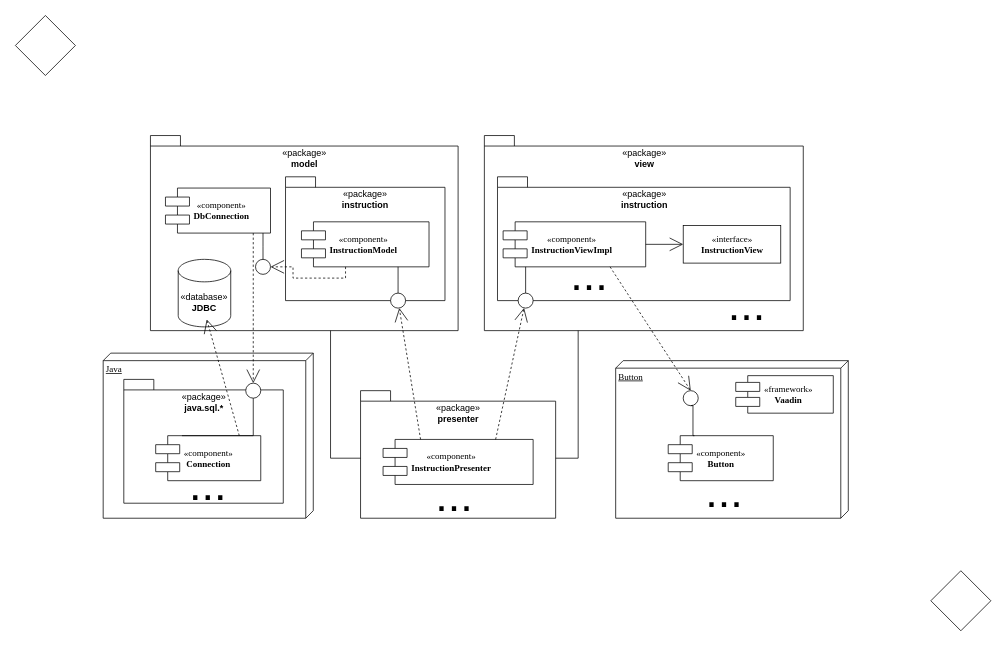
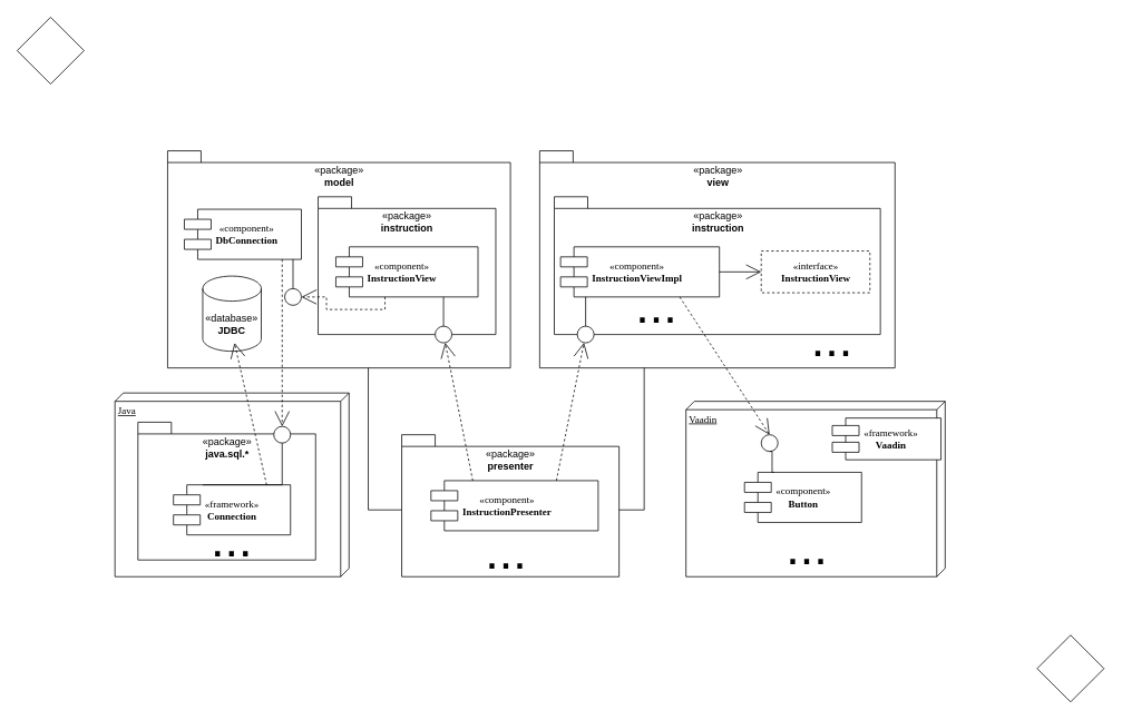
  <mxCell id="0" />
  <mxCell id="1" parent="0" />
  <mxCell id="2" value="Java" style="verticalAlign=top;align=left;spacingTop=8;spacingLeft=2;spacingRight=12;shape=cube;size=10;direction=south;fontStyle=4;html=1;rounded=0;shadow=0;comic=0;labelBackgroundColor=none;strokeWidth=1;fontFamily=Verdana;fontSize=12" vertex="1" parent="1"><mxGeometry x="137" y="470" width="280" height="220" as="geometry" /></mxCell>
  <mxCell id="3" value="&lt;span style=&quot;font-weight: normal&quot;&gt;«package»&lt;/span&gt;&lt;br&gt;&lt;b&gt;java.sql.*&lt;/b&gt;" style="shape=folder;fontStyle=1;spacingTop=10;tabWidth=40;tabHeight=14;tabPosition=left;html=1;align=center;verticalAlign=top;" vertex="1" parent="1"><mxGeometry x="164.5" y="505" width="212.5" height="165" as="geometry" /></mxCell>
  <mxCell id="4" value="&lt;span style=&quot;font-weight: normal&quot;&gt;«package»&lt;/span&gt;&lt;br&gt;&lt;b&gt;model&lt;/b&gt;" style="shape=folder;fontStyle=1;spacingTop=10;tabWidth=40;tabHeight=14;tabPosition=left;html=1;align=center;verticalAlign=top;" vertex="1" parent="1"><mxGeometry x="200" y="180" width="410" height="260" as="geometry" /></mxCell>
  <mxCell id="5" value="&lt;span style=&quot;font-weight: normal&quot;&gt;«package»&lt;/span&gt;&lt;br&gt;&lt;b&gt;instruction&lt;/b&gt;" style="shape=folder;fontStyle=1;spacingTop=10;tabWidth=40;tabHeight=14;tabPosition=left;html=1;align=center;verticalAlign=top;" vertex="1" parent="1"><mxGeometry x="380" y="235" width="212.5" height="165" as="geometry" /></mxCell>
  <mxCell id="6" value="&lt;span style=&quot;font-weight: normal&quot;&gt;«package»&lt;/span&gt;&lt;br&gt;&lt;b&gt;presenter&lt;/b&gt;" style="shape=folder;fontStyle=1;spacingTop=10;tabWidth=40;tabHeight=14;tabPosition=left;html=1;align=center;verticalAlign=top;" vertex="1" parent="1"><mxGeometry x="480" y="520" width="260" height="170" as="geometry" /></mxCell>
  <mxCell id="7" value="&lt;span style=&quot;font-weight: normal&quot;&gt;«package»&lt;/span&gt;&lt;br&gt;&lt;b&gt;view&lt;/b&gt;" style="shape=folder;fontStyle=1;spacingTop=10;tabWidth=40;tabHeight=14;tabPosition=left;html=1;align=center;verticalAlign=top;" vertex="1" parent="1"><mxGeometry x="645" y="180" width="425" height="260" as="geometry" /></mxCell>
  <mxCell id="8" value="&lt;span style=&quot;font-weight: normal&quot;&gt;«package»&lt;/span&gt;&lt;br&gt;&lt;b&gt;instruction&lt;/b&gt;" style="shape=folder;fontStyle=1;spacingTop=10;tabWidth=40;tabHeight=14;tabPosition=left;html=1;align=center;verticalAlign=top;" vertex="1" parent="1"><mxGeometry x="662.5" y="235" width="390" height="165" as="geometry" /></mxCell>
- <mxCell id="9" value="&lt;div align=&quot;center&quot;&gt;«component»&lt;br&gt;&lt;/div&gt;&lt;div align=&quot;center&quot;&gt;&lt;b&gt;InstructionModel&lt;/b&gt;&lt;/div&gt;" style="shape=component;align=left;spacingLeft=36;rounded=0;shadow=0;comic=0;labelBackgroundColor=none;strokeWidth=1;fontFamily=Verdana;fontSize=12;html=1;" parent="1" vertex="1"><mxGeometry x="401.25" y="295" width="170" height="60" as="geometry" /></mxCell>
+ <mxCell id="9" value="&lt;div align=&quot;center&quot;&gt;«component»&lt;br&gt;&lt;/div&gt;&lt;div align=&quot;center&quot;&gt;&lt;b&gt;InstructionView&lt;/b&gt;&lt;/div&gt;" style="shape=component;align=left;spacingLeft=36;rounded=0;shadow=0;comic=0;labelBackgroundColor=none;strokeWidth=1;fontFamily=Verdana;fontSize=12;html=1;" parent="1" vertex="1"><mxGeometry x="401.25" y="295" width="170" height="60" as="geometry" /></mxCell>
  <mxCell id="10" value="" style="ellipse;whiteSpace=wrap;html=1;rounded=0;shadow=0;comic=0;labelBackgroundColor=none;strokeWidth=1;fontFamily=Verdana;fontSize=12;align=center;" parent="1" vertex="1"><mxGeometry x="520" y="390" width="20" height="20" as="geometry" /></mxCell>
  <mxCell id="11" value="&lt;div align=&quot;center&quot;&gt;«component»&lt;br&gt;&lt;/div&gt;&lt;div align=&quot;center&quot;&gt;&lt;b&gt;InstructionViewImpl&lt;/b&gt;&lt;/div&gt;" style="shape=component;align=left;spacingLeft=36;rounded=0;shadow=0;comic=0;labelBackgroundColor=none;strokeWidth=1;fontFamily=Verdana;fontSize=12;html=1;" parent="1" vertex="1"><mxGeometry x="670" y="295" width="190" height="60" as="geometry" /></mxCell>
- <mxCell id="12" value="«interface»&lt;br&gt;&lt;b&gt;InstructionView&lt;/b&gt;" style="html=1;rounded=0;shadow=0;comic=0;labelBackgroundColor=none;strokeWidth=1;fontFamily=Verdana;fontSize=12;align=center;" parent="1" vertex="1"><mxGeometry x="910" y="300" width="130" height="50" as="geometry" /></mxCell>
+ <mxCell id="12" value="«interface»&lt;br&gt;&lt;b&gt;InstructionView&lt;/b&gt;" style="html=1;rounded=0;shadow=0;comic=0;labelBackgroundColor=none;strokeWidth=1;fontFamily=Verdana;fontSize=12;align=center;dashed=1;" parent="1" vertex="1"><mxGeometry x="910" y="300" width="130" height="50" as="geometry" /></mxCell>
  <mxCell id="13" value="" style="ellipse;whiteSpace=wrap;html=1;rounded=0;shadow=0;comic=0;labelBackgroundColor=none;strokeWidth=1;fontFamily=Verdana;fontSize=12;align=center;" parent="1" vertex="1"><mxGeometry x="690" y="390" width="20" height="20" as="geometry" /></mxCell>
- <mxCell id="14" value="&lt;div align=&quot;center&quot;&gt;«component»&lt;br&gt;&lt;/div&gt;&lt;div align=&quot;center&quot;&gt;&lt;b&gt;InstructionPresenter&lt;/b&gt;&lt;/div&gt;" style="shape=component;align=left;spacingLeft=36;rounded=0;shadow=0;comic=0;labelBackgroundColor=none;strokeWidth=1;fontFamily=Verdana;fontSize=12;html=1;" parent="1" vertex="1"><mxGeometry x="510" y="585" width="200" height="60" as="geometry" /></mxCell>
+ <mxCell id="14" value="&lt;div align=&quot;center&quot;&gt;«component»&lt;br&gt;&lt;/div&gt;&lt;div align=&quot;center&quot;&gt;&lt;b&gt;InstructionPresenter&lt;/b&gt;&lt;/div&gt;" style="shape=component;align=left;spacingLeft=36;rounded=0;shadow=0;comic=0;labelBackgroundColor=none;strokeWidth=1;fontFamily=Verdana;fontSize=12;html=1;" parent="1" vertex="1"><mxGeometry x="515" y="575" width="200" height="60" as="geometry" /></mxCell>
  <mxCell id="15" style="edgeStyle=none;rounded=0;html=1;dashed=1;labelBackgroundColor=none;startArrow=none;startFill=0;startSize=8;endArrow=open;endFill=0;endSize=16;fontFamily=Verdana;fontSize=12;exitX=0.25;exitY=0;exitDx=0;exitDy=0;" parent="1" source="14" target="10" edge="1"><mxGeometry relative="1" as="geometry" /></mxCell>
  <mxCell id="16" style="edgeStyle=none;rounded=0;html=1;dashed=1;labelBackgroundColor=none;startArrow=none;startFill=0;startSize=8;endArrow=open;endFill=0;endSize=16;fontFamily=Verdana;fontSize=12;exitX=0.75;exitY=0;exitDx=0;exitDy=0;" parent="1" source="14" target="13" edge="1"><mxGeometry relative="1" as="geometry" /></mxCell>
  <mxCell id="17" style="edgeStyle=elbowEdgeStyle;rounded=0;html=1;labelBackgroundColor=none;startArrow=none;startFill=0;startSize=8;endArrow=none;endFill=0;endSize=16;fontFamily=Verdana;fontSize=12;" parent="1" source="13" edge="1"><mxGeometry relative="1" as="geometry"><mxPoint x="700" y="355" as="targetPoint" /></mxGeometry></mxCell>
  <mxCell id="18" style="edgeStyle=elbowEdgeStyle;rounded=0;html=1;labelBackgroundColor=none;startArrow=none;startFill=0;startSize=8;endArrow=none;endFill=0;endSize=16;fontFamily=Verdana;fontSize=12;" parent="1" source="10" edge="1"><mxGeometry relative="1" as="geometry"><mxPoint x="530" y="355" as="targetPoint" /></mxGeometry></mxCell>
  <mxCell id="19" style="edgeStyle=orthogonalEdgeStyle;rounded=0;html=1;labelBackgroundColor=none;startArrow=none;startFill=0;startSize=8;endArrow=open;endFill=0;endSize=16;fontFamily=Verdana;fontSize=12;dashed=1;entryX=1;entryY=0.5;entryDx=0;entryDy=0;" parent="1" source="9" target="34" edge="1"><mxGeometry relative="1" as="geometry"><Array as="points"><mxPoint x="460" y="370" /><mxPoint x="390" y="370" /><mxPoint x="390" y="355" /></Array><mxPoint x="325" y="350" as="targetPoint" /></mxGeometry></mxCell>
  <mxCell id="20" style="edgeStyle=orthogonalEdgeStyle;rounded=0;html=1;dashed=0;labelBackgroundColor=none;startArrow=none;startFill=0;startSize=8;endArrow=open;endFill=0;endSize=16;fontFamily=Verdana;fontSize=12;" parent="1" source="11" target="12" edge="1"><mxGeometry relative="1" as="geometry" /></mxCell>
  <mxCell id="21" style="edgeStyle=orthogonalEdgeStyle;rounded=0;html=1;labelBackgroundColor=none;startArrow=none;startFill=0;startSize=8;endArrow=none;endFill=0;endSize=16;fontFamily=Verdana;fontSize=12;" parent="1" edge="1"><mxGeometry relative="1" as="geometry"><Array as="points"><mxPoint x="770" y="610" /></Array><mxPoint x="740" y="610" as="sourcePoint" /><mxPoint x="770" y="440" as="targetPoint" /></mxGeometry></mxCell>
  <mxCell id="22" style="edgeStyle=orthogonalEdgeStyle;rounded=0;html=1;labelBackgroundColor=none;startArrow=none;startFill=0;startSize=8;endArrow=none;endFill=0;endSize=16;fontFamily=Verdana;fontSize=12;" parent="1" edge="1"><mxGeometry relative="1" as="geometry"><Array as="points"><mxPoint x="440" y="610" /></Array><mxPoint x="480" y="610" as="sourcePoint" /><mxPoint x="440" y="440" as="targetPoint" /></mxGeometry></mxCell>
- <mxCell id="23" value="Button" style="verticalAlign=top;align=left;spacingTop=8;spacingLeft=2;spacingRight=12;shape=cube;size=10;direction=south;fontStyle=4;html=1;rounded=0;shadow=0;comic=0;labelBackgroundColor=none;strokeWidth=1;fontFamily=Verdana;fontSize=12" vertex="1" parent="1"><mxGeometry x="820" y="480" width="310" height="210" as="geometry" /></mxCell>
- <mxCell id="24" value="&lt;div align=&quot;center&quot;&gt;«component»&lt;br&gt;&lt;/div&gt;&lt;div align=&quot;center&quot;&gt;&lt;b&gt;Button&lt;/b&gt;&lt;/div&gt;" style="shape=component;align=left;spacingLeft=36;rounded=0;shadow=0;comic=0;labelBackgroundColor=none;strokeWidth=1;fontFamily=Verdana;fontSize=12;html=1;" vertex="1" parent="1"><mxGeometry x="890" y="580" width="140" height="60" as="geometry" /></mxCell>
- <mxCell id="25" value="&lt;div align=&quot;center&quot;&gt;«framework»&lt;br&gt;&lt;/div&gt;&lt;div align=&quot;center&quot;&gt;&lt;b&gt;Vaadin&lt;/b&gt;&lt;/div&gt;" style="shape=component;align=left;spacingLeft=36;rounded=0;shadow=0;comic=0;labelBackgroundColor=none;strokeWidth=1;fontFamily=Verdana;fontSize=12;html=1;" vertex="1" parent="1"><mxGeometry x="980" y="500" width="130" height="50" as="geometry" /></mxCell>
+ <mxCell id="23" value="Vaadin" style="verticalAlign=top;align=left;spacingTop=8;spacingLeft=2;spacingRight=12;shape=cube;size=10;direction=south;fontStyle=4;html=1;rounded=0;shadow=0;comic=0;labelBackgroundColor=none;strokeWidth=1;fontFamily=Verdana;fontSize=12" vertex="1" parent="1"><mxGeometry x="820" y="480" width="310" height="210" as="geometry" /></mxCell>
+ <mxCell id="24" value="&lt;div align=&quot;center&quot;&gt;«component»&lt;br&gt;&lt;/div&gt;&lt;div align=&quot;center&quot;&gt;&lt;b&gt;Button&lt;/b&gt;&lt;/div&gt;" style="shape=component;align=left;spacingLeft=36;rounded=0;shadow=0;comic=0;labelBackgroundColor=none;strokeWidth=1;fontFamily=Verdana;fontSize=12;html=1;" vertex="1" parent="1"><mxGeometry x="890" y="565" width="140" height="60" as="geometry" /></mxCell>
+ <mxCell id="25" value="&lt;div align=&quot;center&quot;&gt;«framework»&lt;br&gt;&lt;/div&gt;&lt;div align=&quot;center&quot;&gt;&lt;b&gt;Vaadin&lt;/b&gt;&lt;/div&gt;" style="shape=component;align=left;spacingLeft=36;rounded=0;shadow=0;comic=0;labelBackgroundColor=none;strokeWidth=1;fontFamily=Verdana;fontSize=12;html=1;" vertex="1" parent="1"><mxGeometry x="995" y="500" width="130" height="50" as="geometry" /></mxCell>
  <mxCell id="26" value="&lt;font style=&quot;font-size: 60px&quot;&gt;...&lt;/font&gt;" style="text;html=1;strokeColor=none;fillColor=none;align=center;verticalAlign=middle;whiteSpace=wrap;rounded=0;" vertex="1" parent="1"><mxGeometry x="930" y="640" width="70" height="30" as="geometry" /></mxCell>
  <mxCell id="27" value="" style="ellipse;whiteSpace=wrap;html=1;rounded=0;shadow=0;comic=0;labelBackgroundColor=none;strokeWidth=1;fontFamily=Verdana;fontSize=12;align=center;" vertex="1" parent="1"><mxGeometry x="910" y="520" width="20" height="20" as="geometry" /></mxCell>
  <mxCell id="28" style="edgeStyle=elbowEdgeStyle;rounded=0;html=1;labelBackgroundColor=none;startArrow=none;startFill=0;startSize=8;endArrow=none;endFill=0;endSize=16;fontFamily=Verdana;fontSize=12;exitX=0.25;exitY=0;exitDx=0;exitDy=0;entryX=0.5;entryY=1;entryDx=0;entryDy=0;" edge="1" parent="1" source="24" target="27"><mxGeometry relative="1" as="geometry"><mxPoint x="750" y="380" as="sourcePoint" /><mxPoint x="750" y="345" as="targetPoint" /></mxGeometry></mxCell>
  <mxCell id="29" style="edgeStyle=none;rounded=0;html=1;dashed=1;labelBackgroundColor=none;startArrow=none;startFill=0;startSize=8;endArrow=open;endFill=0;endSize=16;fontFamily=Verdana;fontSize=12;exitX=0.75;exitY=1;exitDx=0;exitDy=0;entryX=0.5;entryY=0;entryDx=0;entryDy=0;" edge="1" parent="1" source="11" target="27"><mxGeometry relative="1" as="geometry"><mxPoint x="650" y="630" as="sourcePoint" /><mxPoint x="745.862" y="419.104" as="targetPoint" /></mxGeometry></mxCell>
  <mxCell id="30" value="&lt;font style=&quot;font-size: 60px&quot;&gt;...&lt;/font&gt;" style="text;html=1;strokeColor=none;fillColor=none;align=center;verticalAlign=middle;whiteSpace=wrap;rounded=0;" vertex="1" parent="1"><mxGeometry x="750" y="350" width="70" height="30" as="geometry" /></mxCell>
  <mxCell id="31" value="&lt;font style=&quot;font-size: 60px&quot;&gt;...&lt;/font&gt;" style="text;html=1;strokeColor=none;fillColor=none;align=center;verticalAlign=middle;whiteSpace=wrap;rounded=0;" vertex="1" parent="1"><mxGeometry x="570" y="645" width="70" height="30" as="geometry" /></mxCell>
  <mxCell id="32" value="&lt;font style=&quot;font-size: 60px&quot;&gt;...&lt;/font&gt;" style="text;html=1;strokeColor=none;fillColor=none;align=center;verticalAlign=middle;whiteSpace=wrap;rounded=0;" vertex="1" parent="1"><mxGeometry x="960" y="390" width="70" height="30" as="geometry" /></mxCell>
  <mxCell id="33" value="&lt;div align=&quot;center&quot;&gt;«component»&lt;br&gt;&lt;/div&gt;&lt;div align=&quot;center&quot;&gt;&lt;b&gt;DbConnection&lt;/b&gt;&lt;/div&gt;" style="shape=component;align=left;spacingLeft=36;rounded=0;shadow=0;comic=0;labelBackgroundColor=none;strokeWidth=1;fontFamily=Verdana;fontSize=12;html=1;" vertex="1" parent="1"><mxGeometry x="220" y="250" width="140" height="60" as="geometry" /></mxCell>
  <mxCell id="34" value="" style="ellipse;whiteSpace=wrap;html=1;rounded=0;shadow=0;comic=0;labelBackgroundColor=none;strokeWidth=1;fontFamily=Verdana;fontSize=12;align=center;" vertex="1" parent="1"><mxGeometry x="340" y="345" width="20" height="20" as="geometry" /></mxCell>
  <mxCell id="35" style="edgeStyle=elbowEdgeStyle;rounded=0;html=1;labelBackgroundColor=none;startArrow=none;startFill=0;startSize=8;endArrow=none;endFill=0;endSize=16;fontFamily=Verdana;fontSize=12;" edge="1" parent="1" source="34"><mxGeometry relative="1" as="geometry"><mxPoint x="350" y="310" as="targetPoint" /></mxGeometry></mxCell>
- <mxCell id="36" value="&lt;div align=&quot;center&quot;&gt;«component»&lt;br&gt;&lt;/div&gt;&lt;div align=&quot;center&quot;&gt;&lt;b&gt;Connection&lt;/b&gt;&lt;/div&gt;" style="shape=component;align=left;spacingLeft=36;rounded=0;shadow=0;comic=0;labelBackgroundColor=none;strokeWidth=1;fontFamily=Verdana;fontSize=12;html=1;" vertex="1" parent="1"><mxGeometry x="207" y="580" width="140" height="60" as="geometry" /></mxCell>
+ <mxCell id="36" value="&lt;div align=&quot;center&quot;&gt;«framework»&lt;br&gt;&lt;/div&gt;&lt;div align=&quot;center&quot;&gt;&lt;b&gt;Connection&lt;/b&gt;&lt;/div&gt;" style="shape=component;align=left;spacingLeft=36;rounded=0;shadow=0;comic=0;labelBackgroundColor=none;strokeWidth=1;fontFamily=Verdana;fontSize=12;html=1;" vertex="1" parent="1"><mxGeometry x="207" y="580" width="140" height="60" as="geometry" /></mxCell>
  <mxCell id="37" value="&lt;font style=&quot;font-size: 60px&quot;&gt;...&lt;/font&gt;" style="text;html=1;strokeColor=none;fillColor=none;align=center;verticalAlign=middle;whiteSpace=wrap;rounded=0;" vertex="1" parent="1"><mxGeometry x="242" y="630" width="70" height="30" as="geometry" /></mxCell>
  <mxCell id="38" value="" style="ellipse;whiteSpace=wrap;html=1;rounded=0;shadow=0;comic=0;labelBackgroundColor=none;strokeWidth=1;fontFamily=Verdana;fontSize=12;align=center;" vertex="1" parent="1"><mxGeometry x="327" y="510" width="20" height="20" as="geometry" /></mxCell>
  <mxCell id="39" style="edgeStyle=elbowEdgeStyle;rounded=0;html=1;labelBackgroundColor=none;startArrow=none;startFill=0;startSize=8;endArrow=none;endFill=0;endSize=16;fontFamily=Verdana;fontSize=12;exitX=0.25;exitY=0;exitDx=0;exitDy=0;entryX=0.5;entryY=1;entryDx=0;entryDy=0;" edge="1" parent="1" source="36" target="38"><mxGeometry relative="1" as="geometry"><mxPoint x="67" y="380" as="sourcePoint" /><mxPoint x="67" y="345" as="targetPoint" /><Array as="points"><mxPoint x="337" y="560" /></Array></mxGeometry></mxCell>
- <mxCell id="40" value="&lt;div align=&quot;center&quot;&gt;«database»&lt;br&gt;&lt;/div&gt;&lt;div align=&quot;center&quot;&gt;&lt;b&gt;JDBC&lt;/b&gt;&lt;/div&gt;" style="shape=cylinder3;whiteSpace=wrap;html=1;boundedLbl=1;backgroundOutline=1;size=15;" vertex="1" parent="1"><mxGeometry x="237" y="345" width="70" height="90" as="geometry" /></mxCell>
+ <mxCell id="40" value="&lt;div align=&quot;center&quot;&gt;«database»&lt;br&gt;&lt;/div&gt;&lt;div align=&quot;center&quot;&gt;&lt;b&gt;JDBC&lt;/b&gt;&lt;/div&gt;" style="shape=cylinder3;whiteSpace=wrap;html=1;boundedLbl=1;backgroundOutline=1;size=15;" vertex="1" parent="1"><mxGeometry x="242" y="330" width="70" height="90" as="geometry" /></mxCell>
  <mxCell id="41" style="edgeStyle=none;rounded=0;html=1;dashed=1;labelBackgroundColor=none;startArrow=none;startFill=0;startSize=8;endArrow=open;endFill=0;endSize=16;fontFamily=Verdana;fontSize=12;entryX=0.5;entryY=0;entryDx=0;entryDy=0;" edge="1" parent="1" target="38"><mxGeometry relative="1" as="geometry"><mxPoint x="337" y="310" as="sourcePoint" /><mxPoint x="541.601" y="419.871" as="targetPoint" /></mxGeometry></mxCell>
  <mxCell id="42" style="edgeStyle=none;rounded=0;html=1;dashed=1;labelBackgroundColor=none;startArrow=none;startFill=0;startSize=8;endArrow=open;endFill=0;endSize=16;fontFamily=Verdana;fontSize=12;exitX=0.25;exitY=0;exitDx=0;exitDy=0;entryX=0.543;entryY=0.889;entryDx=0;entryDy=0;entryPerimeter=0;" edge="1" parent="1" target="40"><mxGeometry relative="1" as="geometry"><mxPoint x="318.4" y="580" as="sourcePoint" /><mxPoint x="290.001" y="404.871" as="targetPoint" /></mxGeometry></mxCell>
  <mxCell id="43" value="" style="rhombus;whiteSpace=wrap;html=1;" vertex="1" parent="1"><mxGeometry x="20" y="20" width="80" height="80" as="geometry" /></mxCell>
  <mxCell id="44" value="" style="rhombus;whiteSpace=wrap;html=1;" vertex="1" parent="1"><mxGeometry x="1240" y="760" width="80" height="80" as="geometry" /></mxCell>
